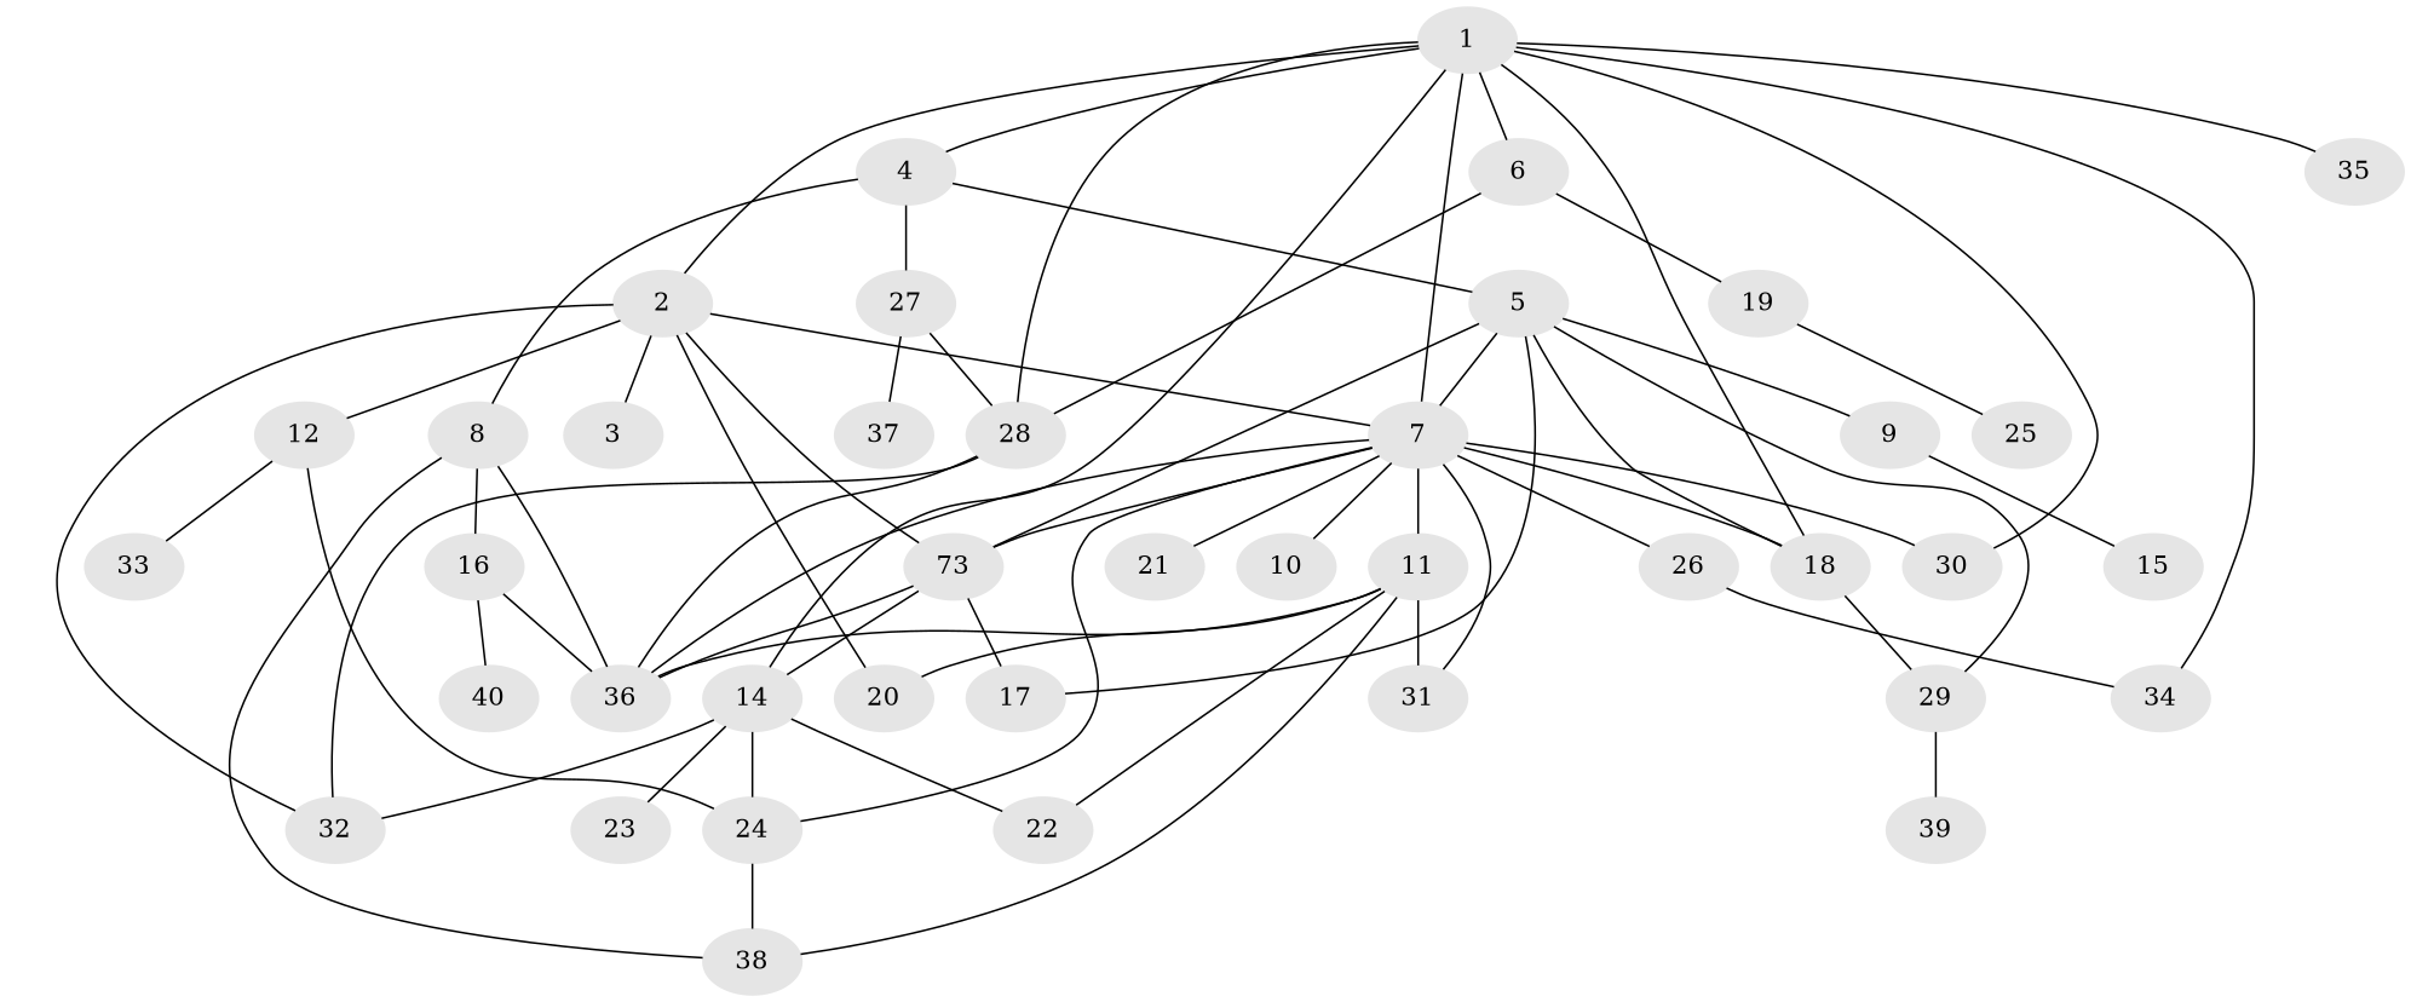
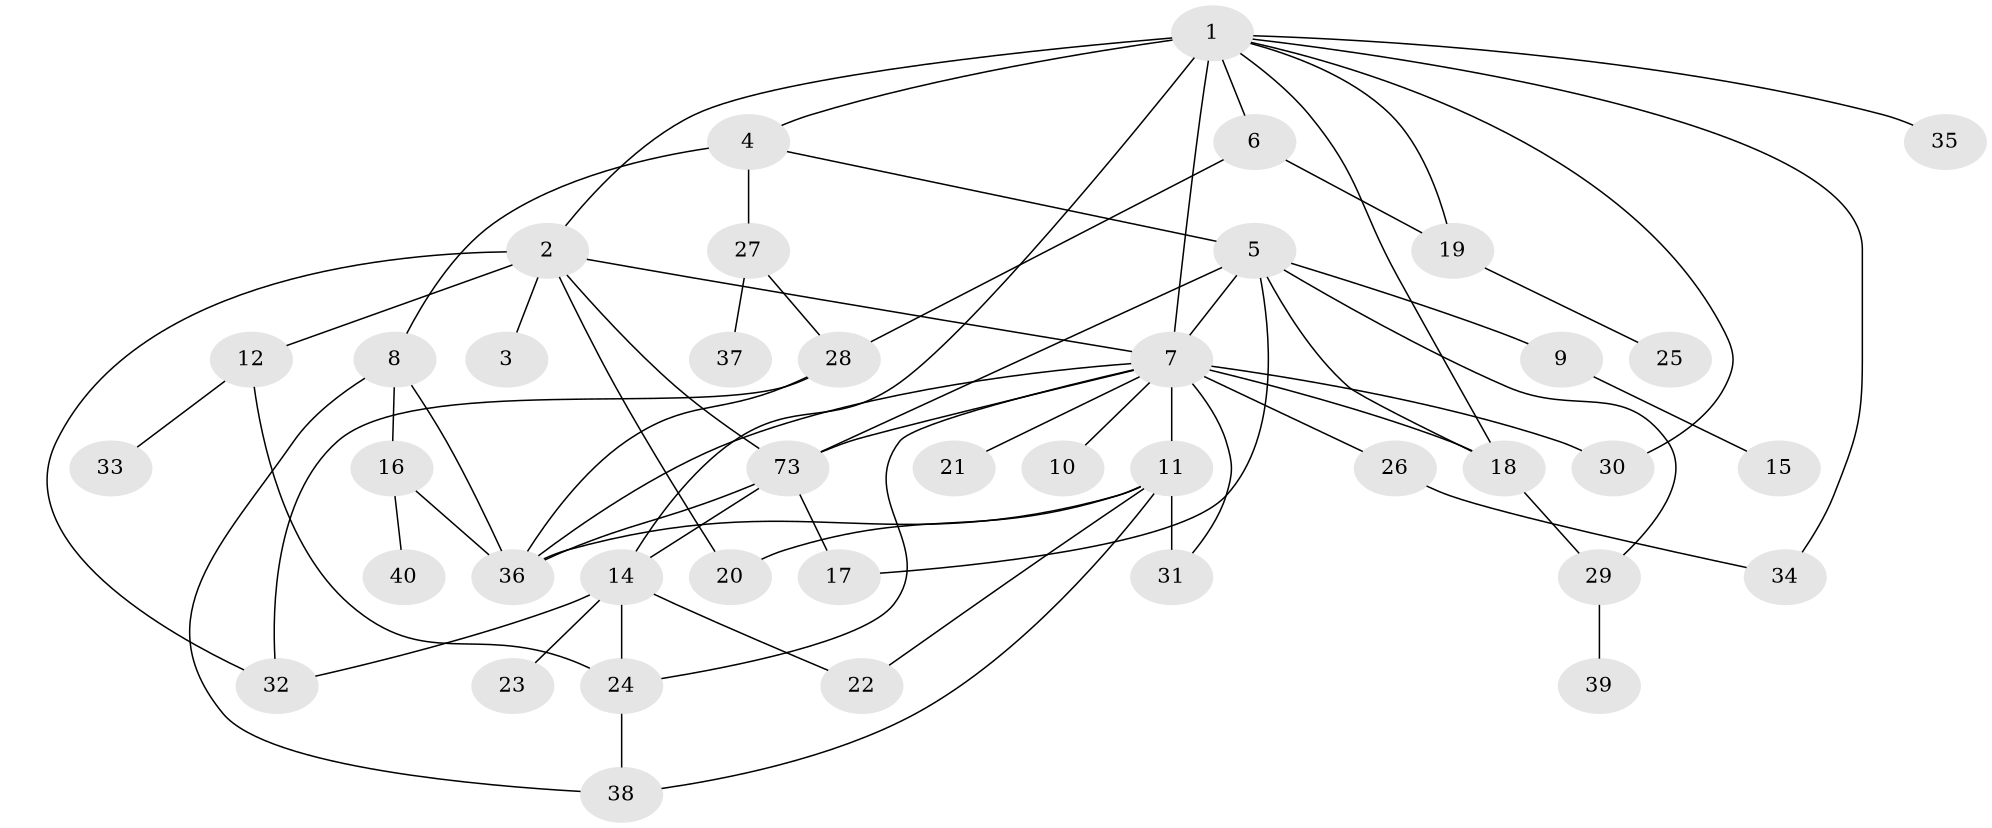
  graph {
    node [color=gray90 style=filled]
    edge [weight=1.0]
    1
    2
    4
    6
    7
    14
    18
    28
    30
    34
    35
    3
    12
    n14 [label=73]
    20
    32
    5
    8
    27
    19
    10
    11
    21
    24
    26
    31
    36
    22
    23
    29
    33
    17
    9
    16
    38
    37
    15
    39
    25
    40
    1 -- 2
    1 -- 4
    1 -- 6
    1 -- 7 [weight=2.0]
    1 -- 14
    1 -- 18
-   1 -- 28
+   1 -- 19
    1 -- 30
    1 -- 34
    1 -- 35
    2 -- 7
    2 -- 3 [weight=3.0]
    2 -- 12
    2 -- n14 [weight=2.0]
    2 -- 20
    2 -- 32
    4 -- 5
    4 -- 8
    4 -- 27
    6 -- 28
    6 -- 19
    7 -- 18
    7 -- 30
    7 -- n14
    7 -- 10
    7 -- 11 [weight=2.0]
    7 -- 21
    7 -- 24
    7 -- 26
    7 -- 31
    7 -- 36
    14 -- 32
    14 -- 24 [weight=2.0]
    14 -- 22
    14 -- 23
    18 -- 29
    28 -- 32
    28 -- 36
    12 -- 24
    12 -- 33
    n14 -- 14
    n14 -- 36
    n14 -- 17
    5 -- 7
    5 -- 18
    5 -- n14
    5 -- 29
    5 -- 17 [weight=2.0]
    5 -- 9
    8 -- 36
    8 -- 16
    8 -- 38
    27 -- 28
    27 -- 37
    19 -- 25
    11 -- 20
    11 -- 31 [weight=2.0]
    11 -- 36
    11 -- 22
    11 -- 38
    24 -- 38
    26 -- 34
    29 -- 39
    9 -- 15
    16 -- 36 [weight=2.0]
    16 -- 40
  }
